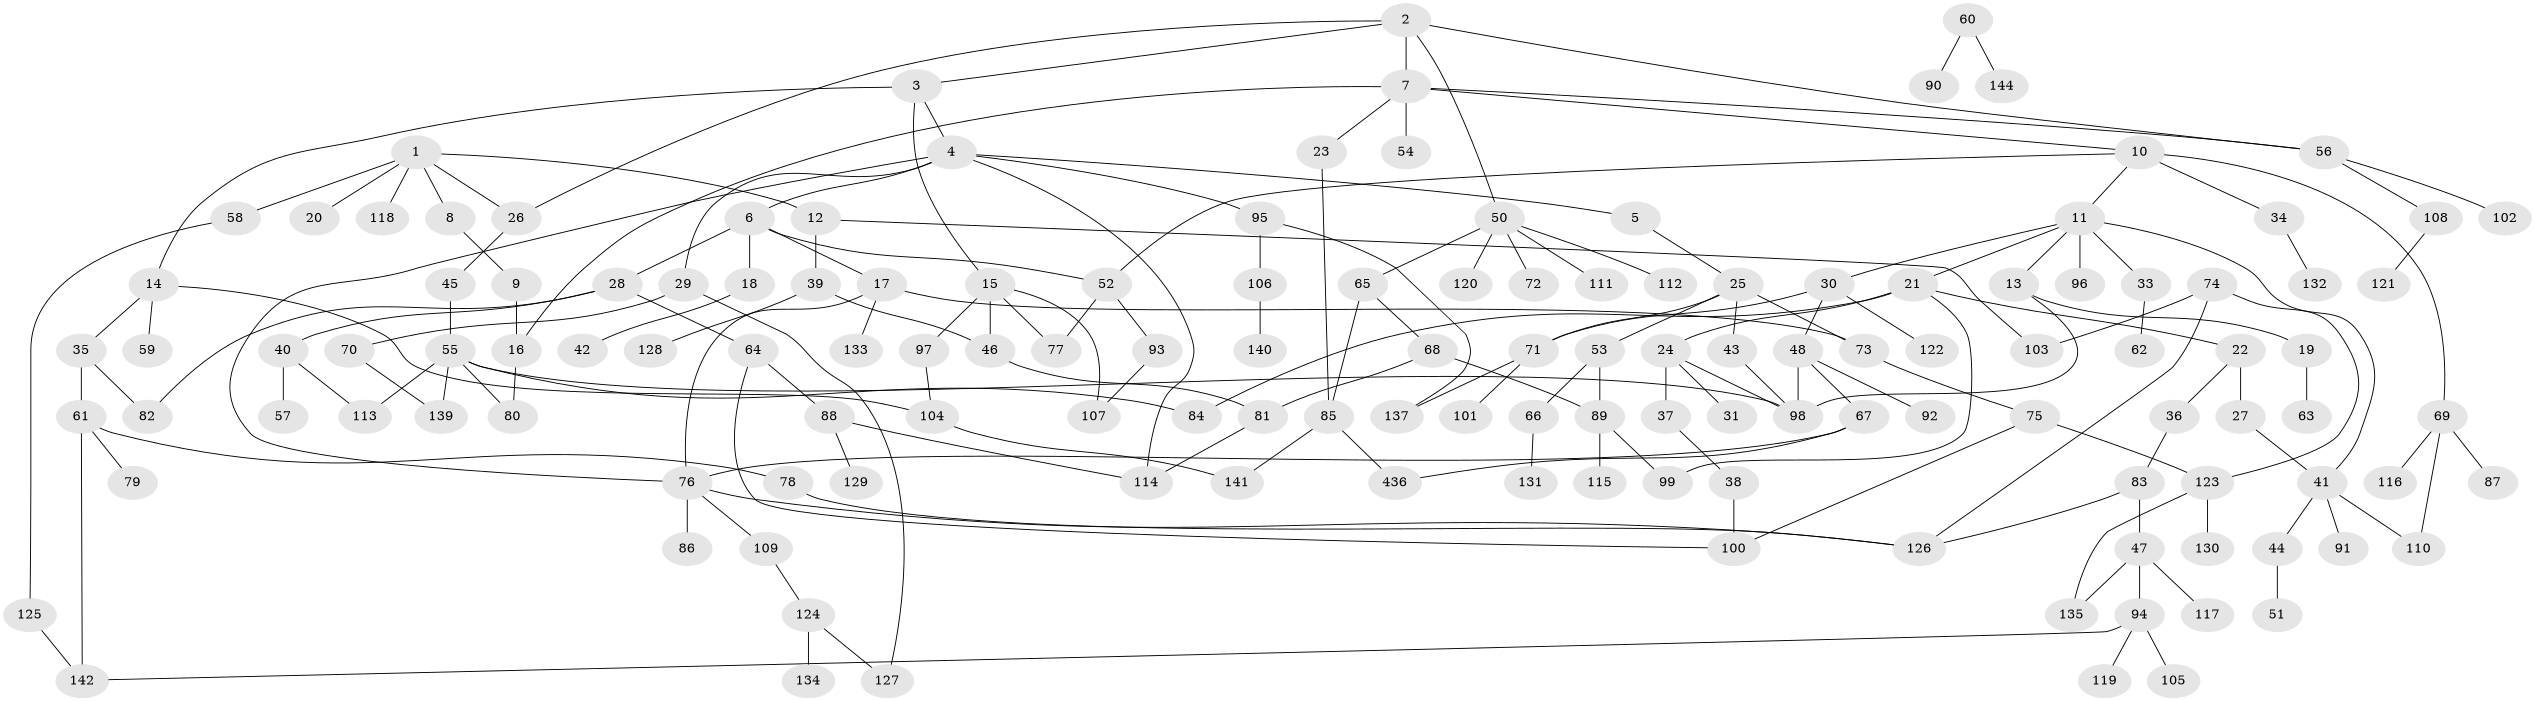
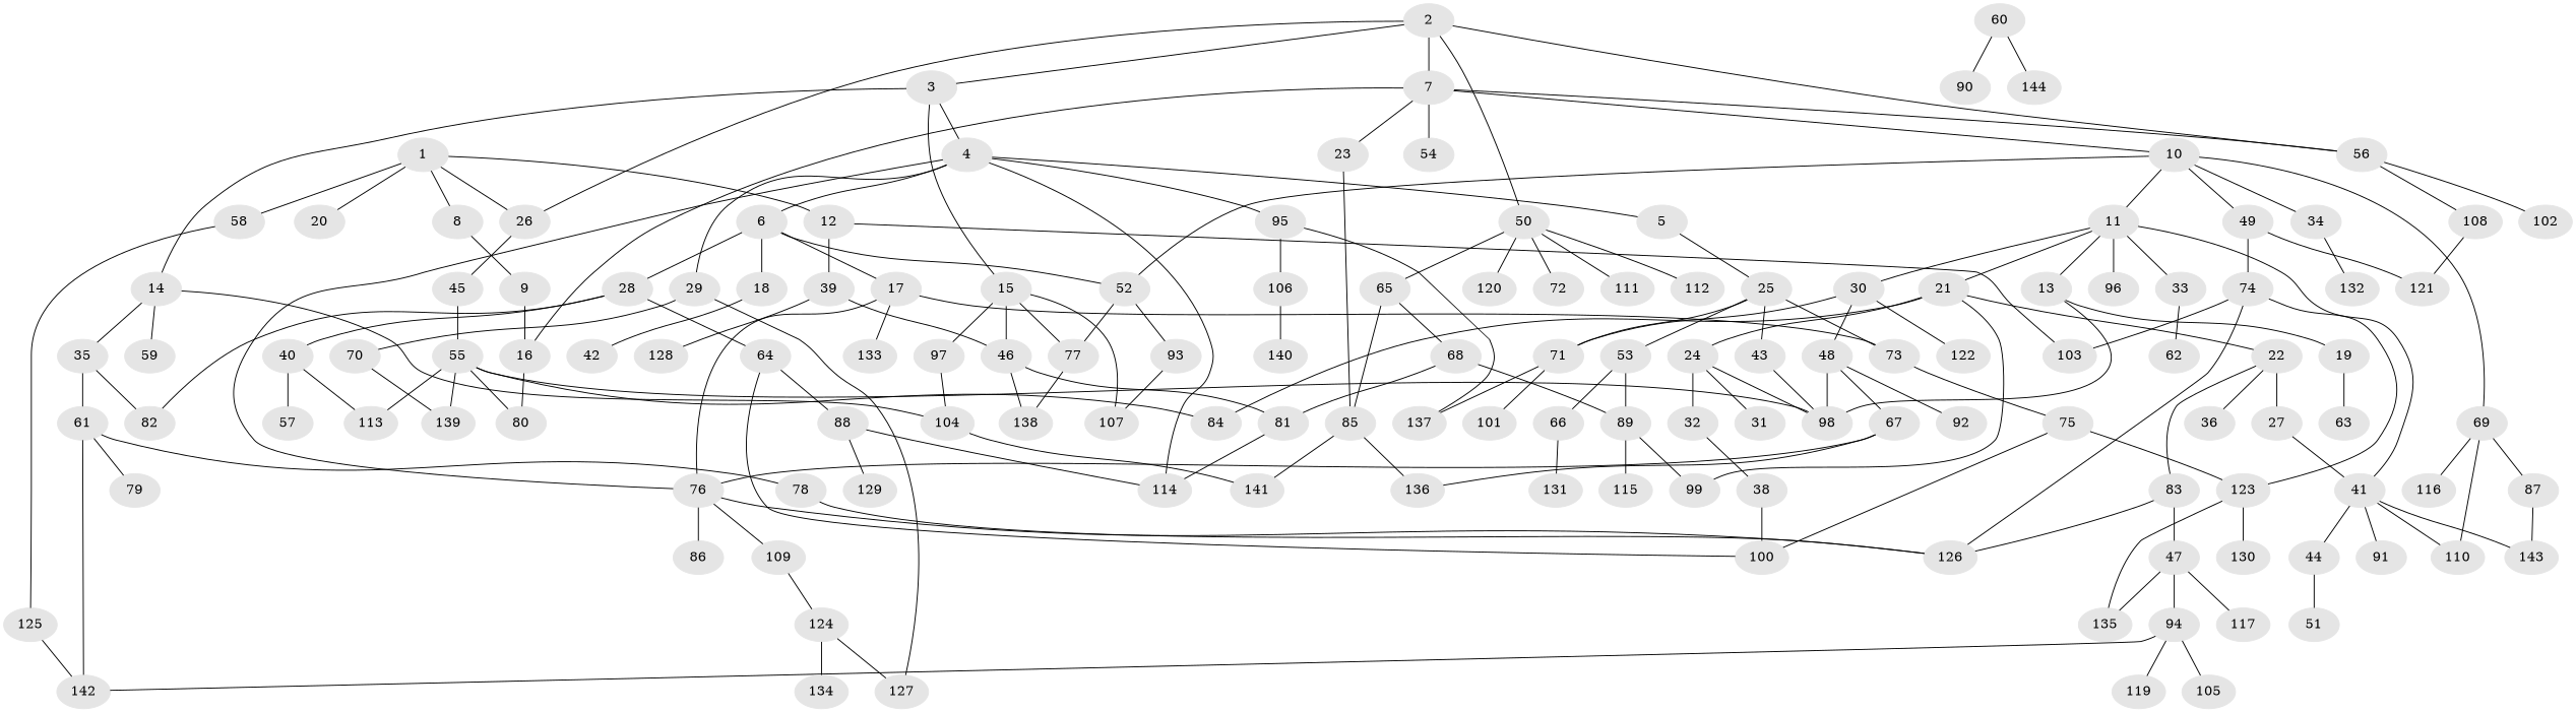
  graph {
    node [color=gray90 style=filled]
    1
    8
    12
    20
    26
    58
-   118
    2
    3
    7
    50
    56
    9
    39
    103
    45
    125
    4
    14
    15
    10
    16
    23
    54
    65
    72
    111
    112
    120
    102
    108
    5
    6
    29
    76
    95
    114
    35
    59
    104
    46
    77
    97
    107
    25
    17
    18
    28
    52
    70
    127
    126
    86
    109
    137
    106
    73
    71
    43
    53
    133
    42
    40
    64
    82
    93
    11
    34
+   49
    69
    80
    85
    13
    21
    30
    33
    41
    96
    132
    74
    121
    110
    87
    116
    19
    98
    22
    24
    84
    99
    48
    122
    62
    44
    91
+   143
    128
    63
    61
    141
    81
+   138
    75
    101
    27
    36
    31
-   32 [label=37]
+   32
    83
-   136 [label=436]
+   136
    38
    66
    89
    55
    57
    113
    100
    88
    139
    67
    92
    78
    79
    142
    47
    60
    90
    144
    51
    94
    117
    135
    105
    119
    123
    68
    131
    115
    129
    130
    124
    140
    134
    1 -- 8
    1 -- 12
    1 -- 20
    1 -- 26
    1 -- 58
-   1 -- 118
    8 -- 9
    12 -- 39
    12 -- 103
    26 -- 45
    58 -- 125
    2 -- 26
    2 -- 3
    2 -- 7
    2 -- 50
    2 -- 56
    3 -- 4
    3 -- 14
    3 -- 15
    7 -- 56
    7 -- 10
    7 -- 16
    7 -- 23
    7 -- 54
    50 -- 65
    50 -- 72
    50 -- 111
    50 -- 112
    50 -- 120
    56 -- 102
    56 -- 108
    9 -- 16
    39 -- 46
    39 -- 128
    45 -- 55
    125 -- 142
    4 -- 5
    4 -- 6
    4 -- 29
    4 -- 76
    4 -- 95
    4 -- 114
    14 -- 35
    14 -- 59
    14 -- 104
    15 -- 46
    15 -- 77
    15 -- 97
    15 -- 107
    10 -- 52
    10 -- 11
    10 -- 34
+   10 -- 49
    10 -- 69
    16 -- 80
    23 -- 85
    65 -- 85
    65 -- 68
    108 -- 121
    5 -- 25
    6 -- 17
    6 -- 18
    6 -- 28
    6 -- 52
    29 -- 70
    29 -- 127
    76 -- 126
    76 -- 86
    76 -- 109
    95 -- 137
    95 -- 106
    35 -- 82
    35 -- 61
    104 -- 141
    46 -- 81
+   46 -- 138
+   77 -- 138
    97 -- 104
    25 -- 73
    25 -- 71
    25 -- 43
    25 -- 53
    17 -- 76
    17 -- 73
    17 -- 133
    18 -- 42
    28 -- 40
    28 -- 64
    28 -- 82
    52 -- 77
    52 -- 93
    70 -- 139
    109 -- 124
    106 -- 140
    73 -- 75
    71 -- 137
    71 -- 101
    43 -- 98
    53 -- 66
    53 -- 89
    40 -- 57
    40 -- 113
    64 -- 100
    64 -- 88
    93 -- 107
    11 -- 13
    11 -- 21
    11 -- 30
    11 -- 33
    11 -- 41
    11 -- 96
    34 -- 132
+   49 -- 74
+   49 -- 121
    69 -- 110
    69 -- 87
    69 -- 116
    85 -- 141
    85 -- 136
    13 -- 19
    13 -- 98
    21 -- 22
    21 -- 24
    21 -- 84
    21 -- 99
    30 -- 71
    30 -- 48
    30 -- 122
    33 -- 62
    41 -- 110
    41 -- 44
    41 -- 91
+   41 -- 143
    74 -- 103
    74 -- 126
    74 -- 123
+   87 -- 143
    19 -- 63
    22 -- 27
    22 -- 36
    24 -- 98
    24 -- 31
    24 -- 32
    48 -- 98
    48 -- 67
    48 -- 92
    44 -- 51
    61 -- 78
    61 -- 79
    61 -- 142
    81 -- 114
    75 -- 100
    75 -- 123
    27 -- 41
-   36 -- 83
+   22 -- 83
    32 -- 38
    83 -- 126
    83 -- 47
    38 -- 100
    66 -- 131
    89 -- 99
    89 -- 115
    55 -- 80
    55 -- 98
    55 -- 84
    55 -- 113
    55 -- 139
    88 -- 114
    88 -- 129
    67 -- 76
    67 -- 136
    78 -- 126
    47 -- 94
    47 -- 117
    47 -- 135
    60 -- 90
    60 -- 144
    94 -- 142
    94 -- 105
    94 -- 119
    123 -- 135
    123 -- 130
    68 -- 81
    68 -- 89
    124 -- 127
    124 -- 134
  }
